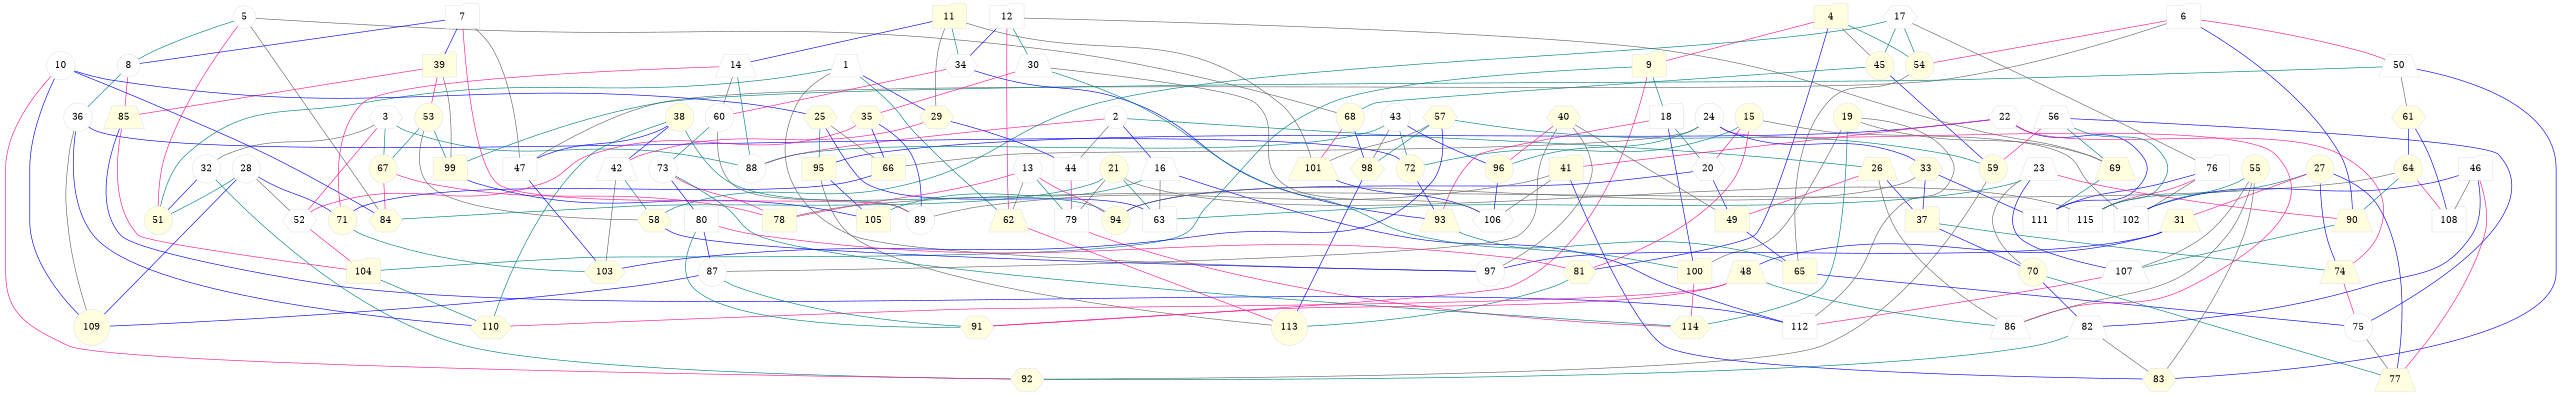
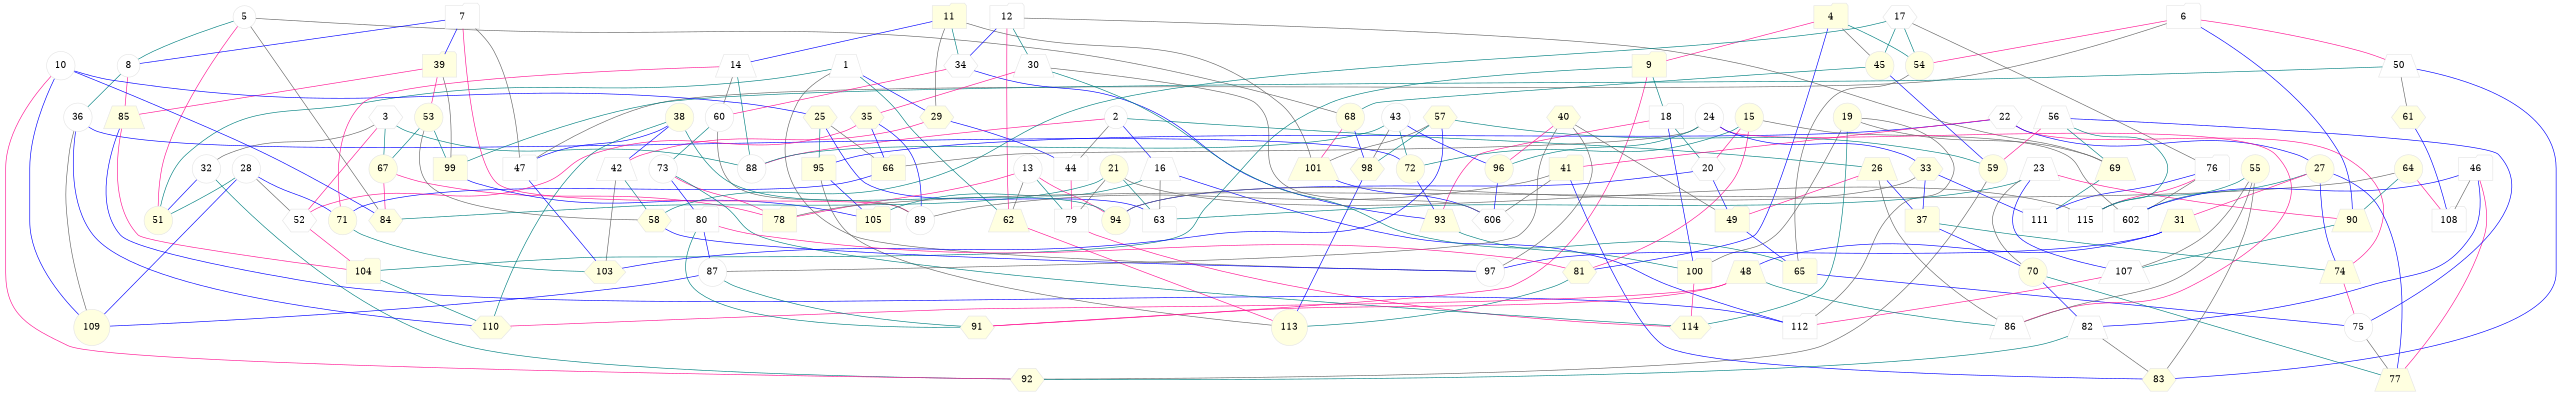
  graph {
    node [color=gray90 fillcolor=lightyellow shape=circle style=filled]
    edge [color=blue]
    1 [fillcolor=white shape=trapezium]
    29 [shape=hexagon]
    51
    62 [shape=trapezium]
    97 [fillcolor=white]
    44 [fillcolor=white shape=folder]
    42 [fillcolor=white shape=trapezium]
    113
    2 [fillcolor=white]
    16 [fillcolor=white shape=trapezium]
    26 [shape=trapezium]
    88 [fillcolor=white]
    63 [fillcolor=white shape=folder]
    105 [shape=folder]
    112 [fillcolor=white shape=folder]
    49 [shape=folder]
    86 [fillcolor=white shape=trapezium]
    37 [shape=folder]
    79 [fillcolor=white shape=folder]
    3 [fillcolor=white shape=hexagon]
    32 [fillcolor=white]
    52 [fillcolor=white shape=hexagon]
    67
    92 [shape=hexagon]
    104 [shape=folder]
    84 [shape=hexagon]
    78 [shape=folder]
    4 [shape=folder]
    9 [shape=folder]
    45
    54
    81 [shape=hexagon]
    18 [fillcolor=white shape=folder]
    91 [shape=hexagon]
    68
    59
    65 [shape=folder]
    5 [fillcolor=white]
    8 [fillcolor=white]
    36 [fillcolor=white]
    85 [shape=trapezium]
    101 [shape=trapezium]
    98 [shape=hexagon]
    6 [fillcolor=white shape=folder]
    47 [fillcolor=white shape=folder]
    50 [fillcolor=white shape=trapezium]
    90 [shape=trapezium]
    103 [shape=hexagon]
    61 [shape=hexagon]
    99 [shape=folder]
    83 [shape=hexagon]
    107 [fillcolor=white shape=trapezium]
    7 [fillcolor=white shape=folder]
    39 [shape=folder]
    89 [fillcolor=white]
    53
    109
    72
    110 [shape=hexagon]
    20 [fillcolor=white shape=hexagon]
    93 [shape=trapezium]
    100 [shape=folder]
    10 [fillcolor=white]
    25 [shape=hexagon]
    95 [shape=folder]
    66 [shape=folder]
    11 [shape=folder]
    14 [fillcolor=white shape=trapezium]
    34 [fillcolor=white shape=hexagon]
    60 [fillcolor=white]
    71
-   106 [fillcolor=white shape=hexagon]
+   106 [fillcolor=white shape=hexagon label=606]
    12 [fillcolor=white shape=folder]
    30 [fillcolor=white shape=trapezium]
    69 [shape=trapezium]
    35 [shape=hexagon]
    111 [fillcolor=white shape=folder]
    13 [fillcolor=white]
    94
    114 [shape=hexagon]
    73 [fillcolor=white]
    15
-   102 [fillcolor=white shape=folder]
+   102 [fillcolor=white shape=folder label=602]
    17 [fillcolor=white shape=hexagon]
    58 [shape=hexagon]
    76 [fillcolor=white shape=folder]
    115 [fillcolor=white shape=folder]
    19
    21
    22 [fillcolor=white shape=hexagon]
    41 [shape=folder]
    74 [shape=trapezium]
    75 [fillcolor=white]
    23 [fillcolor=white shape=trapezium]
    70
    77 [shape=trapezium]
    82 [fillcolor=white shape=trapezium]
    24 [fillcolor=white]
    33 [shape=hexagon]
    96
    27
    31 [shape=trapezium]
    48 [shape=trapezium]
    28 [fillcolor=white]
    108 [fillcolor=white shape=folder]
    64
    38
    40 [shape=hexagon]
    87 [fillcolor=white]
    43 [fillcolor=white]
    46 [fillcolor=white shape=folder]
    55
    56 [fillcolor=white shape=trapezium]
    57 [shape=hexagon]
    80 [fillcolor=white shape=folder]
    1 -- 29
    1 -- 51 [color=teal]
    1 -- 62 [color=teal]
    1 -- 97 [color=gray40]
    29 -- 44
    29 -- 42 [color=deeppink]
    62 -- 113 [color=deeppink]
    44 -- 79 [color=deeppink]
    42 -- 103 [color=gray40]
    42 -- 58 [color=teal]
    2 -- 44 [color=gray40]
    2 -- 16
    2 -- 26 [color=teal]
    2 -- 88 [color=deeppink]
    16 -- 63 [color=gray40]
    16 -- 105 [color=teal]
    16 -- 112
    26 -- 49 [color=deeppink]
    26 -- 86 [color=gray40]
    26 -- 37
    49 -- 65
    37 -- 74 [color=teal]
    37 -- 70
    79 -- 114 [color=deeppink]
    3 -- 88 [color=teal]
    3 -- 32 [color=gray40]
    3 -- 52 [color=deeppink]
    3 -- 67 [color=teal]
    32 -- 51
    32 -- 92 [color=teal]
    52 -- 104 [color=deeppink]
    67 -- 84 [color=deeppink]
    67 -- 78 [color=deeppink]
    104 -- 110 [color=teal]
    4 -- 9 [color=deeppink]
    4 -- 45 [color=gray40]
    4 -- 54 [color=teal]
    4 -- 81
    9 -- 104 [color=teal]
    9 -- 18 [color=teal]
    9 -- 91 [color=deeppink]
    45 -- 68 [color=teal]
    45 -- 59
    54 -- 65 [color=gray40]
    81 -- 113 [color=teal]
    18 -- 20 [color=teal]
    18 -- 93 [color=deeppink]
    18 -- 100
    68 -- 101 [color=deeppink]
    68 -- 98
    59 -- 92 [color=gray40]
    65 -- 75
    5 -- 51 [color=deeppink]
    5 -- 84 [color=gray40]
    5 -- 68 [color=gray40]
    5 -- 8 [color=teal]
    8 -- 36 [color=teal]
    8 -- 85 [color=deeppink]
    36 -- 109 [color=gray40]
    36 -- 72
    36 -- 110
    85 -- 112
    85 -- 104 [color=deeppink]
    101 -- 106
    98 -- 113
    6 -- 54 [color=deeppink]
    6 -- 47 [color=gray40]
    6 -- 50 [color=deeppink]
    6 -- 90
    47 -- 103
    50 -- 61 [color=gray40]
    50 -- 99 [color=teal]
    50 -- 83
    90 -- 107 [color=teal]
    61 -- 108
-   61 -- 64
    99 -- 105
    107 -- 112 [color=deeppink]
    7 -- 8
    7 -- 47 [color=gray40]
    7 -- 39
    7 -- 89 [color=deeppink]
    39 -- 85 [color=deeppink]
    39 -- 99 [color=gray40]
    39 -- 53 [color=deeppink]
    53 -- 67 [color=teal]
    53 -- 99 [color=teal]
    53 -- 58 [color=gray40]
    72 -- 93
    20 -- 49
    20 -- 94
    93 -- 100 [color=teal]
    100 -- 114 [color=deeppink]
    10 -- 92 [color=deeppink]
    10 -- 84
    10 -- 109
    10 -- 25
    25 -- 63
    25 -- 95 [color=teal]
    25 -- 66 [color=gray40]
    95 -- 113 [color=gray40]
    95 -- 105
    66 -- 71
    11 -- 29 [color=gray40]
    11 -- 101 [color=gray40]
    11 -- 14
    11 -- 34 [color=teal]
    14 -- 88 [color=teal]
    14 -- 60 [color=gray40]
    14 -- 71 [color=deeppink]
    34 -- 93
    34 -- 60 [color=deeppink]
    60 -- 89 [color=gray40]
    60 -- 73 [color=teal]
    71 -- 103 [color=teal]
    12 -- 62 [color=deeppink]
    12 -- 34
    12 -- 30 [color=teal]
    12 -- 69 [color=gray40]
    30 -- 65 [color=teal]
    30 -- 106 [color=gray40]
    30 -- 35 [color=deeppink]
    69 -- 111 [color=teal]
    35 -- 52 [color=deeppink]
    35 -- 89
    35 -- 66
    13 -- 62 [color=gray40]
    13 -- 79 [color=teal]
    13 -- 78 [color=deeppink]
    13 -- 94 [color=deeppink]
    73 -- 78 [color=deeppink]
    73 -- 114 [color=teal]
    73 -- 80
    15 -- 81 [color=deeppink]
    15 -- 72 [color=teal]
    15 -- 20 [color=deeppink]
    15 -- 102 [color=gray40]
    17 -- 45 [color=teal]
    17 -- 54 [color=teal]
    17 -- 58 [color=teal]
    17 -- 76 [color=gray40]
    58 -- 97
    76 -- 111
    76 -- 102 [color=gray40]
    76 -- 115 [color=deeppink]
    19 -- 112 [color=gray40]
    19 -- 100 [color=gray40]
    19 -- 69 [color=gray40]
    19 -- 114 [color=teal]
    21 -- 63 [color=teal]
    21 -- 79 [color=gray40]
    21 -- 84 [color=teal]
    21 -- 115 [color=gray40]
    22 -- 95
-   22 -- 111
+   22 -- 27
    22 -- 41 [color=deeppink]
    22 -- 74 [color=deeppink]
    41 -- 83
    41 -- 89 [color=gray40]
    41 -- 106 [color=gray40]
    74 -- 75 [color=deeppink]
    75 -- 77 [color=gray40]
    23 -- 63 [color=teal]
    23 -- 90 [color=deeppink]
    23 -- 107
    23 -- 70 [color=gray40]
    70 -- 77 [color=teal]
    70 -- 82
    82 -- 92 [color=teal]
    82 -- 83 [color=gray40]
    24 -- 86 [color=deeppink]
    24 -- 66 [color=gray40]
    24 -- 33
    24 -- 96 [color=teal]
    33 -- 37
    33 -- 111
    33 -- 94 [color=gray40]
    96 -- 106
    27 -- 102 [color=teal]
    27 -- 74
    27 -- 77
    27 -- 31 [color=deeppink]
    31 -- 97
    31 -- 48
    48 -- 86 [color=teal]
    48 -- 91 [color=deeppink]
    48 -- 110 [color=deeppink]
    28 -- 51 [color=teal]
    28 -- 52 [color=gray40]
    28 -- 109
    28 -- 71
    64 -- 78 [color=gray40]
    64 -- 90 [color=teal]
    64 -- 108 [color=deeppink]
    38 -- 42
    38 -- 47
    38 -- 110 [color=teal]
    38 -- 94 [color=teal]
    40 -- 97 [color=gray40]
    40 -- 49 [color=gray40]
    40 -- 96 [color=deeppink]
    40 -- 87 [color=gray40]
    87 -- 91 [color=teal]
    87 -- 109
    43 -- 88 [color=teal]
    43 -- 98 [color=gray40]
    43 -- 72 [color=teal]
    43 -- 96
    46 -- 102
    46 -- 77 [color=deeppink]
    46 -- 82
    46 -- 108 [color=gray40]
    55 -- 86 [color=gray40]
    55 -- 83 [color=gray40]
    55 -- 107 [color=gray40]
    55 -- 115 [color=teal]
    56 -- 59 [color=deeppink]
    56 -- 69 [color=teal]
    56 -- 115 [color=teal]
    56 -- 75
    57 -- 59 [color=teal]
    57 -- 101 [color=gray40]
    57 -- 98 [color=teal]
    57 -- 103
    80 -- 81 [color=deeppink]
    80 -- 91 [color=teal]
    80 -- 87
  }
